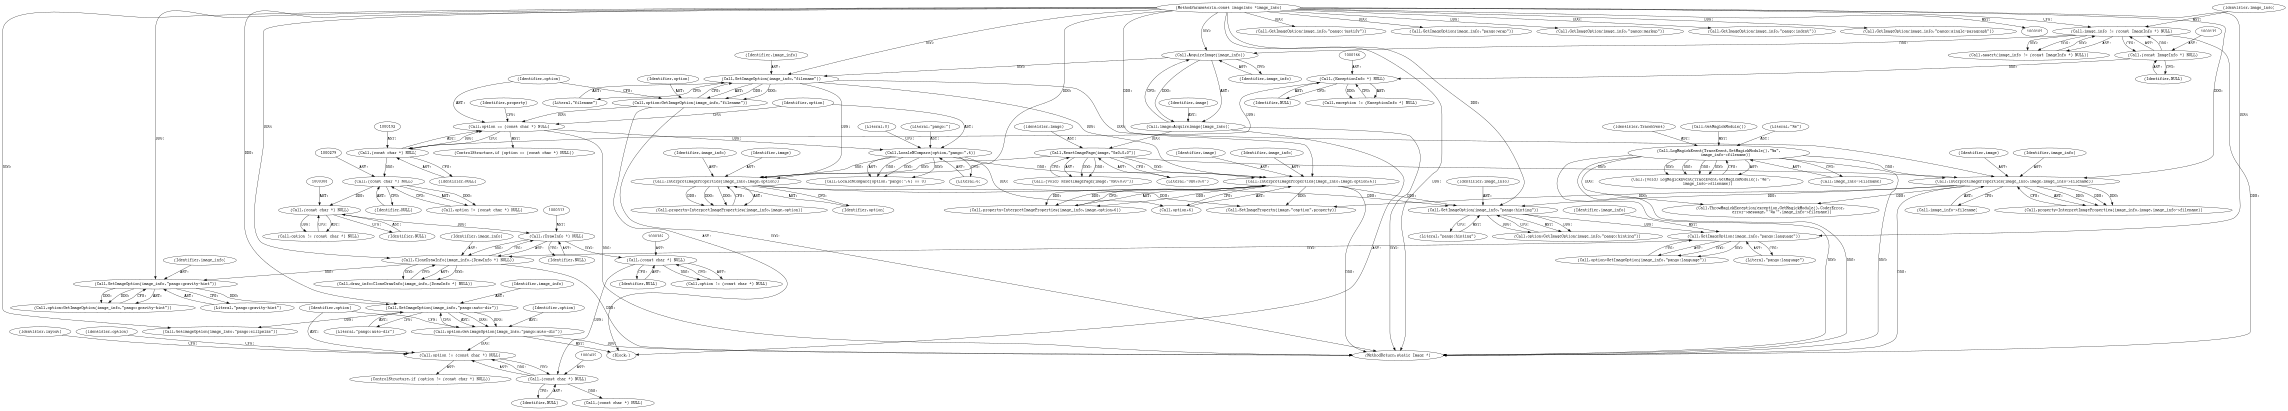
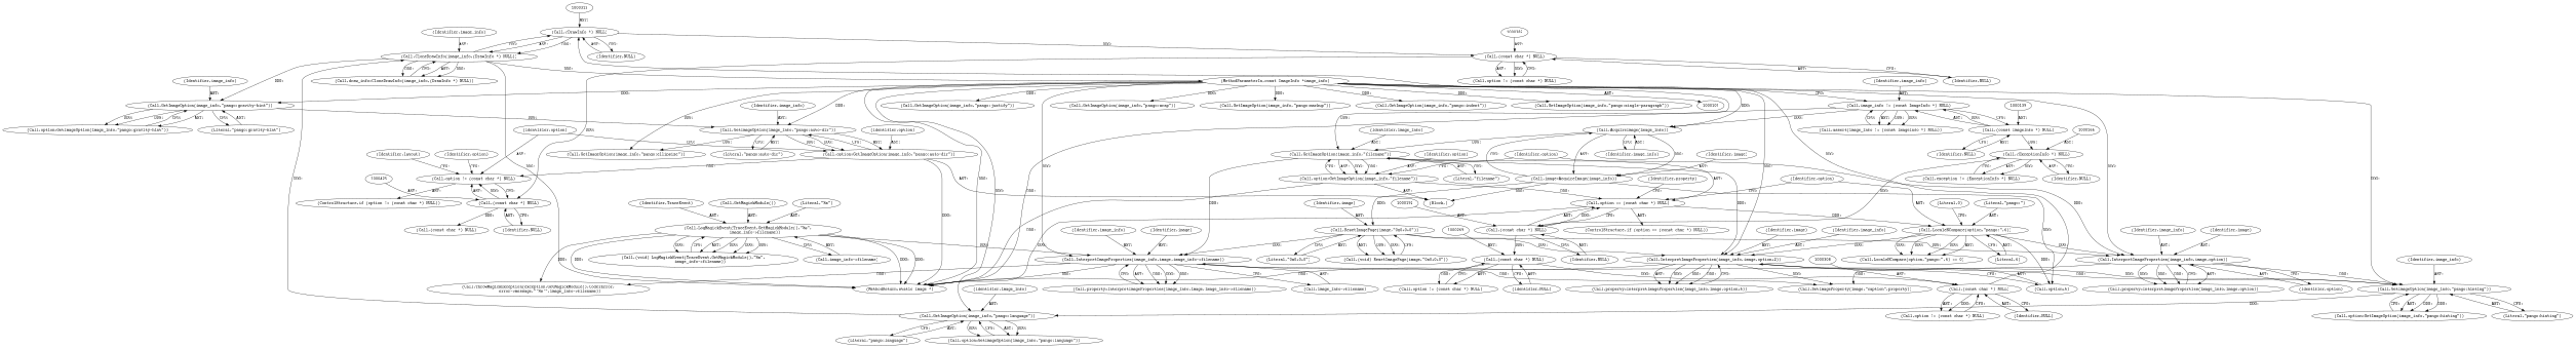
  digraph {
    fontname="Courier Prime"
    node [fontname="Courier Prime"]
    edge [fontname="Courier Prime"]
    n1 [label="(Call,option != (const char *) NULL)"]
    n2 [label="(Call,(const char *) NULL)"]
    n3 [label="(ControlStructure,if (option != (const char *) NULL))"]
    n4 [label="(Identifier,NULL)"]
    n5 [label="(Call,(const char *) NULL)"]
    n6 [label="(Call,option=GetImageOption(image_info,\"pango:auto-dir\"))"]
    n7 [label="(Call,GetImageOption(image_info,\"pango:auto-dir\"))"]
    n8 [label="(MethodReturn,static Image *)"]
    n9 [label="(Block,)"]
    n10 [label="(Literal,\"pango:auto-dir\")"]
    n11 [label="(Call,GetImageOption(image_info,\"pango:ellipsize\"))"]
    n12 [label="(Call,GetImageOption(image_info,\"pango:gravity-hint\"))"]
    n13 [label="(Literal,\"pango:gravity-hint\")"]
    n14 [label="(Call,option=GetImageOption(image_info,\"pango:gravity-hint\"))"]
    n15 [label="(Call,CloneDrawInfo(image_info,(DrawInfo *) NULL))"]
    n16 [label="(Call,(DrawInfo *) NULL)"]
    n17 [label="(Call,draw_info=CloneDrawInfo(image_info,(DrawInfo *) NULL))"]
    n18 [label="(Call,(const char *) NULL)"]
    n19 [label="(Identifier,NULL)"]
    n20 [label="(Call,GetImageOption(image_info,\"pango:language\"))"]
    n21 [label="(Literal,\"pango:language\")"]
    n22 [label="(Call,option=GetImageOption(image_info,\"pango:language\"))"]
    n23 [label="(Call,GetImageOption(image_info,\"pango:hinting\"))"]
    n24 [label="(Call,option=GetImageOption(image_info,\"pango:hinting\"))"]
    n25 [label="(Literal,\"pango:hinting\")"]
    n26 [label="(Call,InterpretImageProperties(image_info,image,option))"]
    n27 [label="(Call,property=InterpretImageProperties(image_info,image,option))"]
    n28 [label="(Identifier,option)"]
    n29 [label="(Call,SetImageProperty(image,\"caption\",property))"]
    n30 [label="(Call,GetImageOption(image_info,\"filename\"))"]
    n31 [label="(Call,option=GetImageOption(image_info,\"filename\"))"]
    n32 [label="(Call,InterpretImageProperties(image_info,image,image_info->filename))"]
-   n33 [label="(Call,InterpretImageProperties(image_info,image,option+6))"]
+   n33 [label="(Call,InterpretImageProperties(image_info,image,option+2))"]
    n34 [label="(Literal,\"filename\")"]
    n35 [label="(Call,option == (const char *) NULL)"]
    n36 [label="(Call,property=InterpretImageProperties(image_info,image,image_info->filename))"]
    n37 [label="(Call,ThrowMagickException(exception,GetMagickModule(),CoderError,\n          error->message,\"`%s'\",image_info->filename))"]
    n38 [label="(Call,image_info->filename)"]
    n39 [label="(Call,option+6)"]
    n40 [label="(Call,property=InterpretImageProperties(image_info,image,option+6))"]
    n41 [label="(Call,AcquireImage(image_info))"]
    n42 [label="(Call,image=AcquireImage(image_info))"]
    n43 [label="(Identifier,image_info)"]
    n44 [label="(Call,ResetImagePage(image,\"0x0+0+0\"))"]
    n45 [label="(Call,image_info != (const ImageInfo *) NULL)"]
    n46 [label="(Call,(const ImageInfo *) NULL)"]
    n47 [label="(Call,assert(image_info != (const ImageInfo *) NULL))"]
    n48 [label="(Call,(ExceptionInfo *) NULL)"]
    n49 [label="(Identifier,NULL)"]
    n50 [label="(MethodParameterIn,const ImageInfo *image_info)"]
    n51 [label="(Call,GetImageOption(image_info,\"pango:justify\"))"]
    n52 [label="(Call,GetImageOption(image_info,\"pango:wrap\"))"]
    n53 [label="(Call,GetImageOption(image_info,\"pango:markup\"))"]
    n54 [label="(Call,GetImageOption(image_info,\"pango:indent\"))"]
    n55 [label="(Call,GetImageOption(image_info,\"pango:single-paragraph\"))"]
    1000109
    n57 [label="(Call,(const char *) NULL)"]
    n58 [label="(Identifier,NULL)"]
    n59 [label="(Call,exception != (ExceptionInfo *) NULL)"]
    n60 [label="(Literal,\"0x0+0+0\")"]
    n61 [label="(Call,(void) ResetImagePage(image,\"0x0+0+0\"))"]
    n62 [label="(Call,LocaleNCompare(option,\"pango:\",6))"]
    n63 [label="(Call,LocaleNCompare(option,\"pango:\",6) == 0)"]
    n64 [label="(Literal,6)"]
    n65 [label="(ControlStructure,if (option == (const char *) NULL))"]
    n66 [label="(Call,(const char *) NULL)"]
    n67 [label="(Identifier,NULL)"]
    n68 [label="(Call,(const char *) NULL)"]
    n69 [label="(Identifier,NULL)"]
    n70 [label="(Call,option != (const char *) NULL)"]
    n71 [label="(Call,LogMagickEvent(TraceEvent,GetMagickModule(),\"%s\",\n      image_info->filename))"]
    n72 [label="(Call,image_info->filename)"]
    n73 [label="(Call,(void) LogMagickEvent(TraceEvent,GetMagickModule(),\"%s\",\n      image_info->filename))"]
    n74 [label="(Identifier,NULL)"]
    n75 [label="(Call,option != (const char *) NULL)"]
    n76 [label="(Call,option != (const char *) NULL)"]
    n77 [label="(Identifier,NULL)"]
    n78 [label="(Identifier,property)"]
    n79 [label="(Identifier,image_info)"]
    n80 [label="(Identifier,option)"]
    n81 [label="(Identifier,image)"]
    n82 [label="(Identifier,option)"]
    n83 [label="(Identifier,image_info)"]
    n84 [label="(Identifier,image)"]
    n85 [label="(Identifier,image_info)"]
    n86 [label="(Identifier,image_info)"]
    n87 [label="(Identifier,TraceEvent)"]
    n88 [label="(Identifier,image_info)"]
    n89 [label="(Identifier,image)"]
    n90 [label="(Identifier,image_info)"]
    n91 [label="(Call,GetMagickModule())"]
    n92 [label="(Literal,0)"]
    n93 [label="(Identifier,option)"]
    n94 [label="(Identifier,option)"]
    n95 [label="(Identifier,layout)"]
    n96 [label="(Identifier,image)"]
    n97 [label="(Literal,\"%s\")"]
    n98 [label="(Identifier,option)"]
    n99 [label="(Identifier,image_info)"]
    n100 [label="(Identifier,image_info)"]
    n101 [label="(Literal,\"pango:\")"]
    n102 [label="(Identifier,image_info)"]
    n103 [label="(Identifier,image_info)"]
    n104 [label="(Identifier,image)"]
    n105 [label="(Identifier,option)"]
    1000139
    1000192
    1000166
    n109 [label=1000313]
    1000308
-   1000269 [label=1000279]
+   1000269
    1000425
    1000382
    n1 -> n2 [label="CFG: "]
    n1 -> n3 [label="AST: "]
    n2 -> n1 [label="AST: "]
    n2 -> n1 [label="DDG: "]
    n2 -> n4 [label="CFG: "]
    n2 -> n5 [label="DDG: "]
    n4 -> n2 [label="AST: "]
    n6 -> n1 [label="DDG: "]
    n6 -> n7 [label="CFG: "]
    n6 -> n8 [label="DDG: "]
    n6 -> n9 [label="AST: "]
    n7 -> n6 [label="AST: "]
    n7 -> n6 [label="DDG: "]
    n7 -> n6 [label="DDG: "]
    n7 -> n10 [label="CFG: "]
    n7 -> n11 [label="DDG: "]
    n10 -> n7 [label="AST: "]
    n12 -> n7 [label="DDG: "]
    n12 -> n13 [label="CFG: "]
    n12 -> n14 [label="AST: "]
    n12 -> n14 [label="DDG: "]
    n12 -> n14 [label="DDG: "]
    n13 -> n12 [label="AST: "]
    n14 -> n12 [label="CFG: "]
    n15 -> n8 [label="DDG: "]
    n15 -> n12 [label="DDG: "]
    n15 -> n16 [label="CFG: "]
    n15 -> n17 [label="AST: "]
    n15 -> n17 [label="DDG: "]
    n15 -> n17 [label="DDG: "]
    n16 -> n15 [label="AST: "]
    n16 -> n15 [label="DDG: "]
    n16 -> n18 [label="DDG: "]
    n16 -> n19 [label="CFG: "]
    n17 -> n15 [label="CFG: "]
    n18 -> n2 [label="DDG: "]
    n18 -> n74 [label="CFG: "]
    n18 -> n75 [label="AST: "]
    n18 -> n75 [label="DDG: "]
    n19 -> n16 [label="AST: "]
    n20 -> n15 [label="DDG: "]
    n20 -> n21 [label="CFG: "]
    n20 -> n22 [label="AST: "]
    n20 -> n22 [label="DDG: "]
    n20 -> n22 [label="DDG: "]
    n21 -> n20 [label="AST: "]
    n22 -> n20 [label="CFG: "]
    n23 -> n20 [label="DDG: "]
    n23 -> n24 [label="AST: "]
    n23 -> n24 [label="DDG: "]
    n23 -> n24 [label="DDG: "]
    n23 -> n25 [label="CFG: "]
    n24 -> n23 [label="CFG: "]
    n25 -> n23 [label="AST: "]
    n26 -> n23 [label="DDG: "]
    n26 -> n27 [label="AST: "]
    n26 -> n27 [label="DDG: "]
    n26 -> n27 [label="DDG: "]
    n26 -> n27 [label="DDG: "]
    n26 -> n28 [label="CFG: "]
    n26 -> n29 [label="DDG: "]
    n27 -> n26 [label="CFG: "]
    n28 -> n26 [label="AST: "]
    n30 -> n26 [label="DDG: "]
    n30 -> n31 [label="AST: "]
    n30 -> n31 [label="DDG: "]
    n30 -> n31 [label="DDG: "]
    n30 -> n32 [label="DDG: "]
    n30 -> n33 [label="DDG: "]
    n30 -> n34 [label="CFG: "]
    n31 -> n8 [label="DDG: "]
    n31 -> n9 [label="AST: "]
    n31 -> n30 [label="CFG: "]
    n31 -> n35 [label="DDG: "]
    n32 -> n8 [label="DDG: "]
    n32 -> n23 [label="DDG: "]
    n32 -> n29 [label="DDG: "]
    n32 -> n36 [label="AST: "]
    n32 -> n36 [label="DDG: "]
    n32 -> n36 [label="DDG: "]
    n32 -> n36 [label="DDG: "]
    n32 -> n37 [label="DDG: "]
    n32 -> n38 [label="CFG: "]
    n33 -> n8 [label="DDG: "]
    n33 -> n23 [label="DDG: "]
    n33 -> n29 [label="DDG: "]
    n33 -> n39 [label="CFG: "]
    n33 -> n40 [label="AST: "]
    n33 -> n40 [label="DDG: "]
    n33 -> n40 [label="DDG: "]
    n33 -> n40 [label="DDG: "]
    n34 -> n30 [label="AST: "]
    n35 -> n8 [label="DDG: "]
    n35 -> n57 [label="CFG: "]
    n35 -> n62 [label="DDG: "]
    n35 -> n65 [label="AST: "]
    n36 -> n32 [label="CFG: "]
    n38 -> n32 [label="AST: "]
    n39 -> n33 [label="AST: "]
    n40 -> n33 [label="CFG: "]
    n41 -> n30 [label="DDG: "]
    n41 -> n42 [label="AST: "]
    n41 -> n42 [label="DDG: "]
    n41 -> n43 [label="CFG: "]
-   n42 -> n8 [label="DDG: "]
-   n42 -> n9 [label="AST: "]
+   n42 -> n39 [label="DDG: "]
+   n42 -> n9 [label="DDG: "]
    n42 -> n41 [label="CFG: "]
    n42 -> n44 [label="DDG: "]
    n43 -> n41 [label="AST: "]
    n44 -> n26 [label="DDG: "]
    n44 -> n32 [label="DDG: "]
    n44 -> n33 [label="DDG: "]
    n44 -> n60 [label="CFG: "]
    n44 -> n61 [label="AST: "]
    n44 -> n61 [label="DDG: "]
    n44 -> n61 [label="DDG: "]
    n45 -> n8 [label="DDG: "]
    n45 -> n41 [label="DDG: "]
    n45 -> n46 [label="CFG: "]
    n45 -> n47 [label="AST: "]
    n45 -> n47 [label="DDG: "]
    n45 -> n47 [label="DDG: "]
    n46 -> n45 [label="AST: "]
    n46 -> n45 [label="DDG: "]
    n46 -> n48 [label="DDG: "]
    n46 -> n49 [label="CFG: "]
-   n47 -> n45 [label="DDG: "]
+   n47 -> n45 [label="CFG: "]
    n48 -> n57 [label="DDG: "]
    n48 -> n58 [label="CFG: "]
    n48 -> n59 [label="AST: "]
    n48 -> n59 [label="DDG: "]
    n49 -> n46 [label="AST: "]
    n50 -> n7 [label="DDG: "]
    n50 -> n8 [label="DDG: "]
    n50 -> n11 [label="DDG: "]
    n50 -> n12 [label="DDG: "]
-   n50 -> n15 [label="DDG: "]
+   n15 -> n50 [label="DDG: "]
    n50 -> n20 [label="DDG: "]
    n50 -> n23 [label="DDG: "]
    n50 -> n26 [label="DDG: "]
    n50 -> n30 [label="DDG: "]
    n50 -> n32 [label="DDG: "]
    n50 -> n33 [label="DDG: "]
    n50 -> n41 [label="DDG: "]
    n50 -> n45 [label="CFG: "]
    n50 -> n51 [label="DDG: "]
    n50 -> n52 [label="DDG: "]
    n50 -> n53 [label="DDG: "]
    n50 -> n54 [label="DDG: "]
    n50 -> n55 [label="DDG: "]
    n50 -> 1000109 [label="AST: "]
    n57 -> n35 [label="AST: "]
    n57 -> n35 [label="DDG: "]
    n57 -> n66 [label="DDG: "]
    n57 -> n67 [label="CFG: "]
    n58 -> n48 [label="AST: "]
    n59 -> n48 [label="CFG: "]
    n60 -> n44 [label="AST: "]
    n61 -> n44 [label="CFG: "]
    n62 -> n26 [label="DDG: "]
    n62 -> n33 [label="DDG: "]
    n62 -> n39 [label="DDG: "]
    n62 -> n63 [label="AST: "]
    n62 -> n63 [label="DDG: "]
    n62 -> n63 [label="DDG: "]
    n62 -> n63 [label="DDG: "]
    n62 -> n64 [label="CFG: "]
    n64 -> n62 [label="AST: "]
    n66 -> n68 [label="DDG: "]
    n66 -> n69 [label="CFG: "]
    n66 -> n70 [label="AST: "]
    n66 -> n70 [label="DDG: "]
    n67 -> n57 [label="AST: "]
    n68 -> n16 [label="DDG: "]
    n68 -> n76 [label="AST: "]
    n68 -> n76 [label="DDG: "]
    n68 -> n77 [label="CFG: "]
    n69 -> n66 [label="AST: "]
    n70 -> n66 [label="CFG: "]
    n71 -> n8 [label="DDG: "]
    n71 -> n8 [label="DDG: "]
    n71 -> n8 [label="DDG: "]
    n71 -> n32 [label="DDG: "]
    n71 -> n37 [label="DDG: "]
    n71 -> n72 [label="CFG: "]
    n71 -> n73 [label="AST: "]
    n71 -> n73 [label="DDG: "]
    n71 -> n73 [label="DDG: "]
    n71 -> n73 [label="DDG: "]
    n71 -> n73 [label="DDG: "]
    n72 -> n71 [label="AST: "]
    n73 -> n71 [label="CFG: "]
    n74 -> n18 [label="AST: "]
    n75 -> n18 [label="CFG: "]
    n76 -> n68 [label="CFG: "]
    n77 -> n68 [label="AST: "]
    n78 -> n35 [label="CFG: "]
    n79 -> n26 [label="AST: "]
    n80 -> n6 [label="AST: "]
    n81 -> n33 [label="AST: "]
    n82 -> n31 [label="CFG: "]
    n82 -> n35 [label="AST: "]
    n83 -> n7 [label="AST: "]
    n84 -> n32 [label="AST: "]
    n85 -> n30 [label="AST: "]
    n86 -> n32 [label="AST: "]
    n87 -> n71 [label="AST: "]
    n88 -> n45 [label="AST: "]
    n89 -> n42 [label="AST: "]
    n90 -> n20 [label="AST: "]
    n91 -> n71 [label="AST: "]
    n92 -> n62 [label="CFG: "]
    n93 -> n35 [label="CFG: "]
    n93 -> n62 [label="AST: "]
    n94 -> n31 [label="AST: "]
    n95 -> n1 [label="CFG: "]
    n96 -> n26 [label="AST: "]
    n97 -> n71 [label="AST: "]
    n98 -> n1 [label="AST: "]
    n98 -> n6 [label="CFG: "]
    n99 -> n23 [label="AST: "]
    n100 -> n12 [label="AST: "]
    n101 -> n62 [label="AST: "]
    n102 -> n15 [label="AST: "]
    n103 -> n33 [label="AST: "]
    n104 -> n44 [label="AST: "]
    n105 -> n1 [label="CFG: "]
    1000139 -> n46 [label="AST: "]
    1000192 -> n57 [label="AST: "]
    1000166 -> n48 [label="AST: "]
    n109 -> n16 [label="AST: "]
    1000308 -> n68 [label="AST: "]
    1000269 -> n66 [label="AST: "]
    1000425 -> n2 [label="AST: "]
    1000382 -> n18 [label="AST: "]
  }
